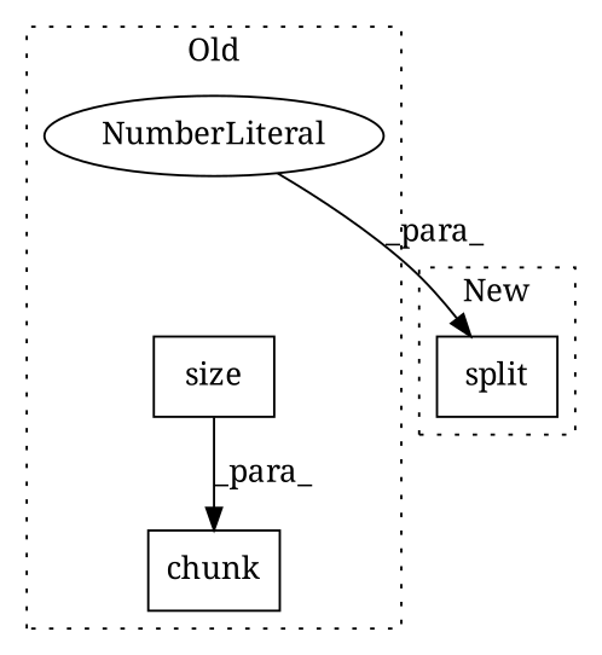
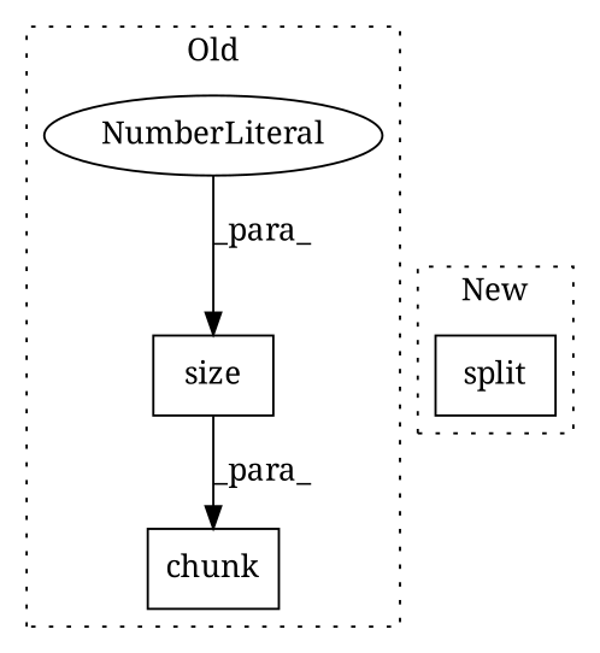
  digraph {
    fontname="Noto Serif"
    node [a=32 l="6,1" shape=box fontname="Noto Serif"]
    edge [fontname="Noto Serif"]
    n1 [label=chunk s="4324,4343"]
    n2 [l="5,1" label=size s="4334,4340"]
    n3 [a=34 l=1 label=NumberLiteral s=4339 shape=ellipse]
    n4 [label=split s="4324,4331"]
    subgraph cluster_1 {
      label=Old
      style=dotted
      n1
      n2
      n3
    }
    subgraph cluster_2 {
      label=New
      style=dotted
      n4
    }
    n2 -> n1 [label=_para_]
-   n3 -> n4 [label=_para_]
+   n3 -> n2 [label=_para_]
  }
